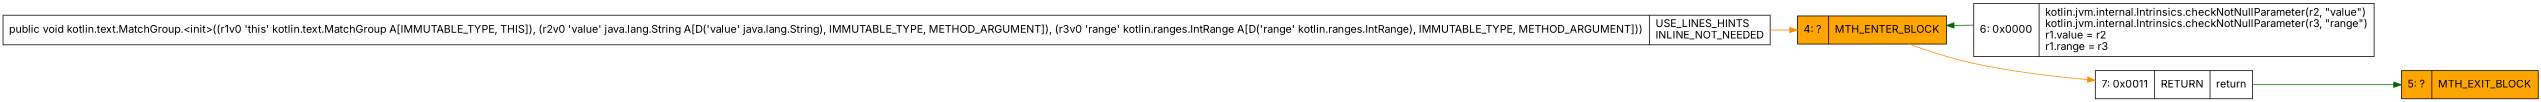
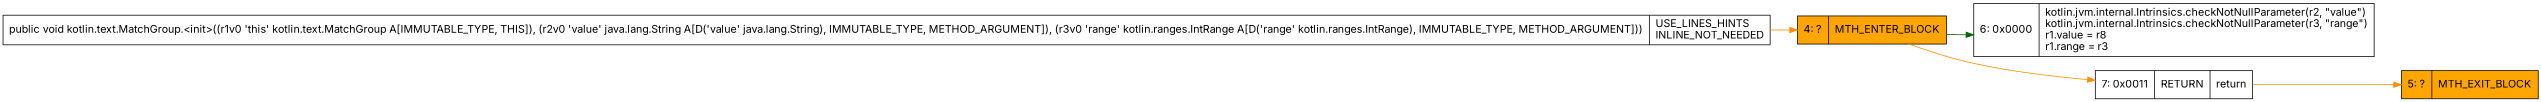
  digraph {
    fontname=Inter
    rankdir=LR
    node [fillcolor=white fontname=Inter shape=record style=filled]
    edge [color=darkgreen fontname=Inter]
    n1 [fillcolor=orange label="{4\:\ ?|MTH_ENTER_BLOCK\l}"]
-   n2 [label="{6\:\ 0x0000|kotlin.jvm.internal.Intrinsics.checkNotNullParameter(r2, \"value\")\lkotlin.jvm.internal.Intrinsics.checkNotNullParameter(r3, \"range\")\lr1.value = r2\lr1.range = r3\l}"]
+   n2 [label="{6\:\ 0x0000|kotlin.jvm.internal.Intrinsics.checkNotNullParameter(r2, \"value\")\lkotlin.jvm.internal.Intrinsics.checkNotNullParameter(r3, \"range\")\lr1.value = r8\lr1.range = r3\l}"]
    n3 [label="{7\:\ 0x0011|RETURN\l|return\l}"]
    n4 [fillcolor=orange label="{5\:\ ?|MTH_EXIT_BLOCK\l}"]
    n5 [label="{public void kotlin.text.MatchGroup.\<init\>((r1v0 'this' kotlin.text.MatchGroup A[IMMUTABLE_TYPE, THIS]), (r2v0 'value' java.lang.String A[D('value' java.lang.String), IMMUTABLE_TYPE, METHOD_ARGUMENT]), (r3v0 'range' kotlin.ranges.IntRange A[D('range' kotlin.ranges.IntRange), IMMUTABLE_TYPE, METHOD_ARGUMENT]))  | USE_LINES_HINTS\lINLINE_NOT_NEEDED\l}"]
-   n2 -> n1
+   n1 -> n2
    n1 -> n3 [color=darkorange]
-   n3 -> n4
+   n3 -> n4 [color=darkorange]
    n5 -> n1 [color=darkorange]
  }
